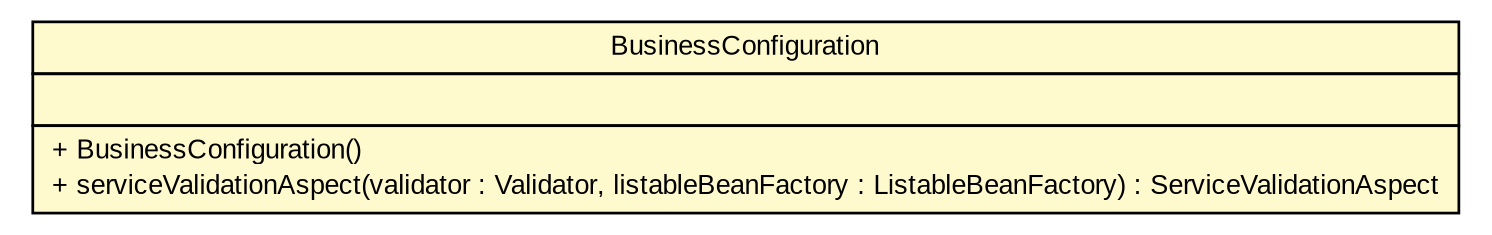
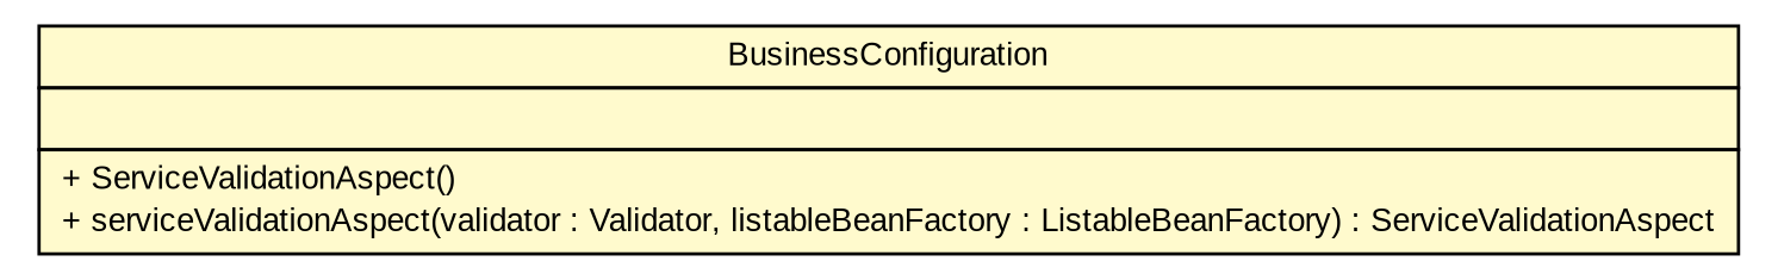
  digraph {
    nodesep=0.25
    ranksep=0.5
-   n1 [fontcolor=black fontname=arial fontsize=10.0 label=<<table title="br.gov.to.sefaz.business.configuration.BusinessConfiguration" border="0" cellborder="1" cellspacing="0" cellpadding="2" port="p" bgcolor="lemonChiffon" href="./BusinessConfiguration.html"> 		<tr><td><table border="0" cellspacing="0" cellpadding="1"> <tr><td align="center" balign="center"> BusinessConfiguration </td></tr> 		</table></td></tr> 		<tr><td><table border="0" cellspacing="0" cellpadding="1"> <tr><td align="left" balign="left">  </td></tr> 		</table></td></tr> 		<tr><td><table border="0" cellspacing="0" cellpadding="1"> <tr><td align="left" balign="left"> + BusinessConfiguration() </td></tr> <tr><td align="left" balign="left"> + serviceValidationAspect(validator : Validator, listableBeanFactory : ListableBeanFactory) : ServiceValidationAspect </td></tr> 		</table></td></tr> 		</table>> shape=plaintext]
+   n1 [fontcolor=black fontname=arial fontsize=10.0 label=<<table title="br.gov.to.sefaz.business.configuration.BusinessConfiguration" border="0" cellborder="1" cellspacing="0" cellpadding="2" port="p" bgcolor="lemonChiffon" href="./BusinessConfiguration.html"> 		<tr><td><table border="0" cellspacing="0" cellpadding="1"> <tr><td align="center" balign="center"> BusinessConfiguration </td></tr> 		</table></td></tr> 		<tr><td><table border="0" cellspacing="0" cellpadding="1"> <tr><td align="left" balign="left">  </td></tr> 		</table></td></tr> 		<tr><td><table border="0" cellspacing="0" cellpadding="1"> <tr><td align="left" balign="left"> + ServiceValidationAspect() </td></tr> <tr><td align="left" balign="left"> + serviceValidationAspect(validator : Validator, listableBeanFactory : ListableBeanFactory) : ServiceValidationAspect </td></tr> 		</table></td></tr> 		</table>> shape=plaintext]
  }
